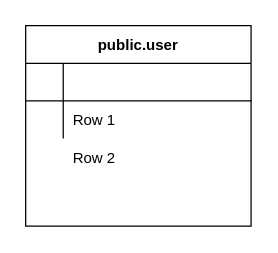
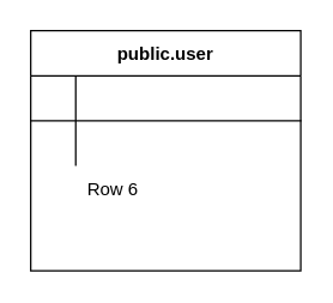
  <mxCell id="0" />
  <mxCell id="1" parent="0" />
  <mxCell id="2" value="public.user" style="shape=table;startSize=30;container=1;collapsible=1;childLayout=tableLayout;fixedRows=1;rowLines=0;fontStyle=1;align=center;resizeLast=1;" vertex="1" parent="1"><mxGeometry x="20" y="20" width="180" height="160" as="geometry" /></mxCell>
  <mxCell id="3" value="" style="shape=partialRectangle;collapsible=0;dropTarget=0;pointerEvents=0;fillColor=none;top=0;left=0;bottom=1;right=0;points=[[0,0.5],[1,0.5]];portConstraint=eastwest;" vertex="1" parent="2"><mxGeometry y="30" width="180" height="30" as="geometry" /></mxCell>
  <mxCell id="4" value="" style="shape=partialRectangle;collapsible=0;dropTarget=0;pointerEvents=0;fillColor=none;top=0;left=0;bottom=0;right=0;points=[[0,0.5],[1,0.5]];portConstraint=eastwest;" vertex="1" parent="2"><mxGeometry y="60" width="180" height="30" as="geometry" /></mxCell>
  <mxCell id="5" value="" style="shape=partialRectangle;connectable=0;fillColor=none;top=0;left=0;bottom=0;right=0;editable=1;overflow=hidden;" vertex="1" parent="4"><mxGeometry width="30" height="30" as="geometry"><mxRectangle width="30" height="30" as="alternateBounds" /></mxGeometry></mxCell>
- <mxCell id="6" value="Row 1" style="shape=partialRectangle;connectable=0;fillColor=none;top=0;left=0;bottom=0;right=0;align=left;spacingLeft=6;overflow=hidden;" vertex="1" parent="4"><mxGeometry x="30" width="150" height="30" as="geometry"><mxRectangle width="150" height="30" as="alternateBounds" /></mxGeometry></mxCell>
  <mxCell id="7" value="" style="shape=partialRectangle;collapsible=0;dropTarget=0;pointerEvents=0;fillColor=none;top=0;left=0;bottom=0;right=0;points=[[0,0.5],[1,0.5]];portConstraint=eastwest;" vertex="1" parent="2"><mxGeometry y="90" width="180" height="30" as="geometry" /></mxCell>
  <mxCell id="8" value="" style="shape=partialRectangle;connectable=0;fillColor=none;top=0;left=0;bottom=0;right=0;editable=1;overflow=hidden;" vertex="1" parent="7"><mxGeometry width="30" height="30" as="geometry"><mxRectangle width="30" height="30" as="alternateBounds" /></mxGeometry></mxCell>
- <mxCell id="9" value="Row 2" style="shape=partialRectangle;connectable=0;fillColor=none;top=0;left=0;bottom=0;right=0;align=left;spacingLeft=6;overflow=hidden;" vertex="1" parent="7"><mxGeometry x="30" width="150" height="30" as="geometry"><mxRectangle width="150" height="30" as="alternateBounds" /></mxGeometry></mxCell>
+ <mxCell id="9" value="Row 6" style="shape=partialRectangle;connectable=0;fillColor=none;top=0;left=0;bottom=0;right=0;align=left;spacingLeft=6;overflow=hidden;" vertex="1" parent="7"><mxGeometry x="30" width="150" height="30" as="geometry"><mxRectangle width="150" height="30" as="alternateBounds" /></mxGeometry></mxCell>
  <mxCell id="10" value="" style="shape=partialRectangle;collapsible=0;dropTarget=0;pointerEvents=0;fillColor=none;top=0;left=0;bottom=0;right=0;points=[[0,0.5],[1,0.5]];portConstraint=eastwest;" vertex="1" parent="2"><mxGeometry y="120" width="180" height="30" as="geometry" /></mxCell>
  <mxCell id="11" value="" style="shape=partialRectangle;connectable=0;fillColor=none;top=0;left=0;bottom=0;right=0;editable=1;overflow=hidden;" vertex="1" parent="10"><mxGeometry width="30" height="30" as="geometry"><mxRectangle width="30" height="30" as="alternateBounds" /></mxGeometry></mxCell>
